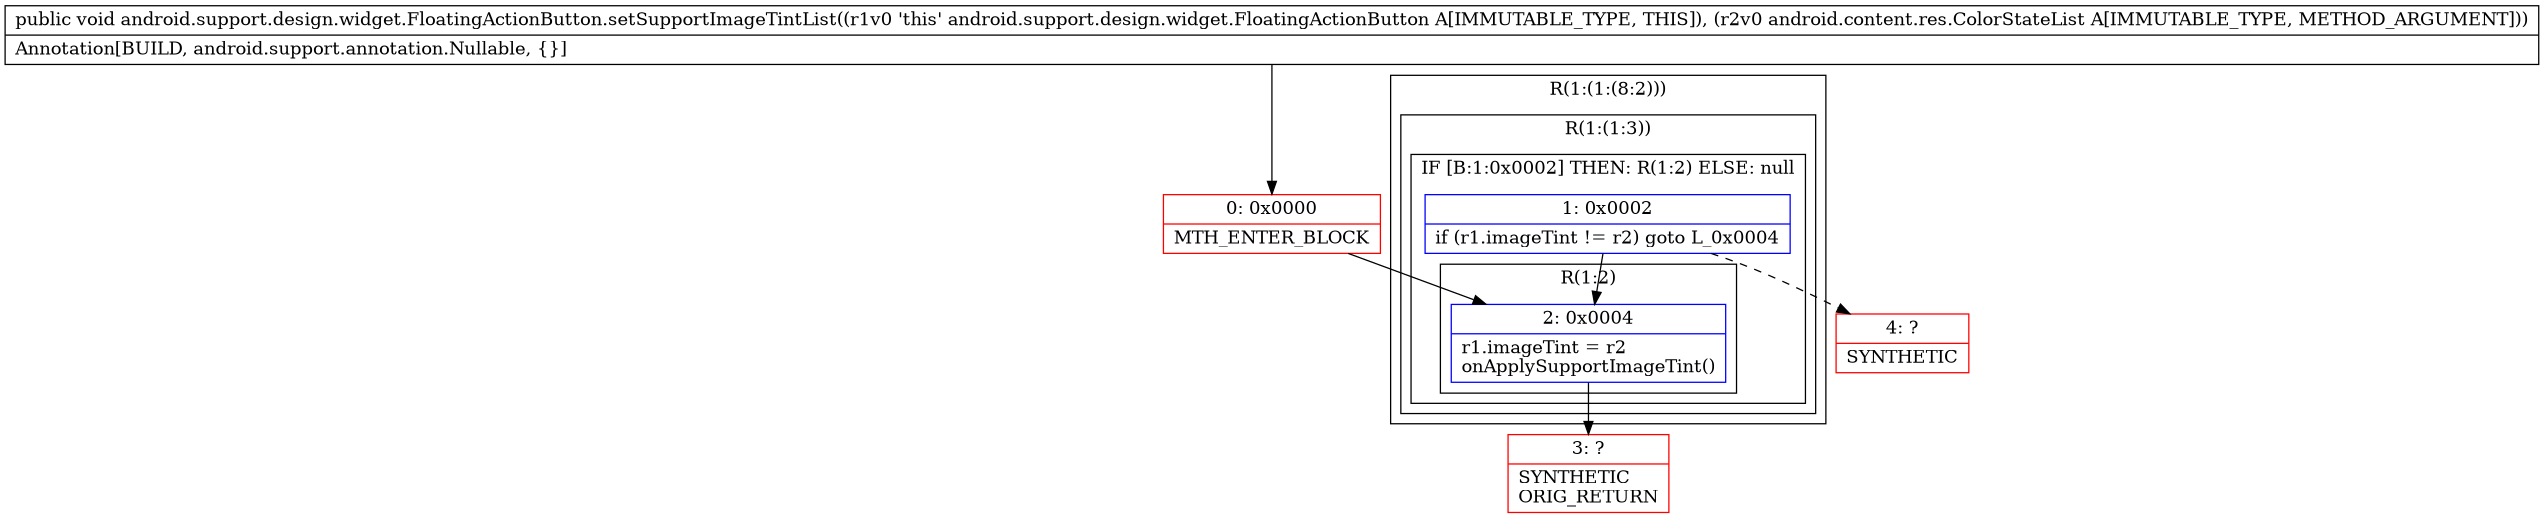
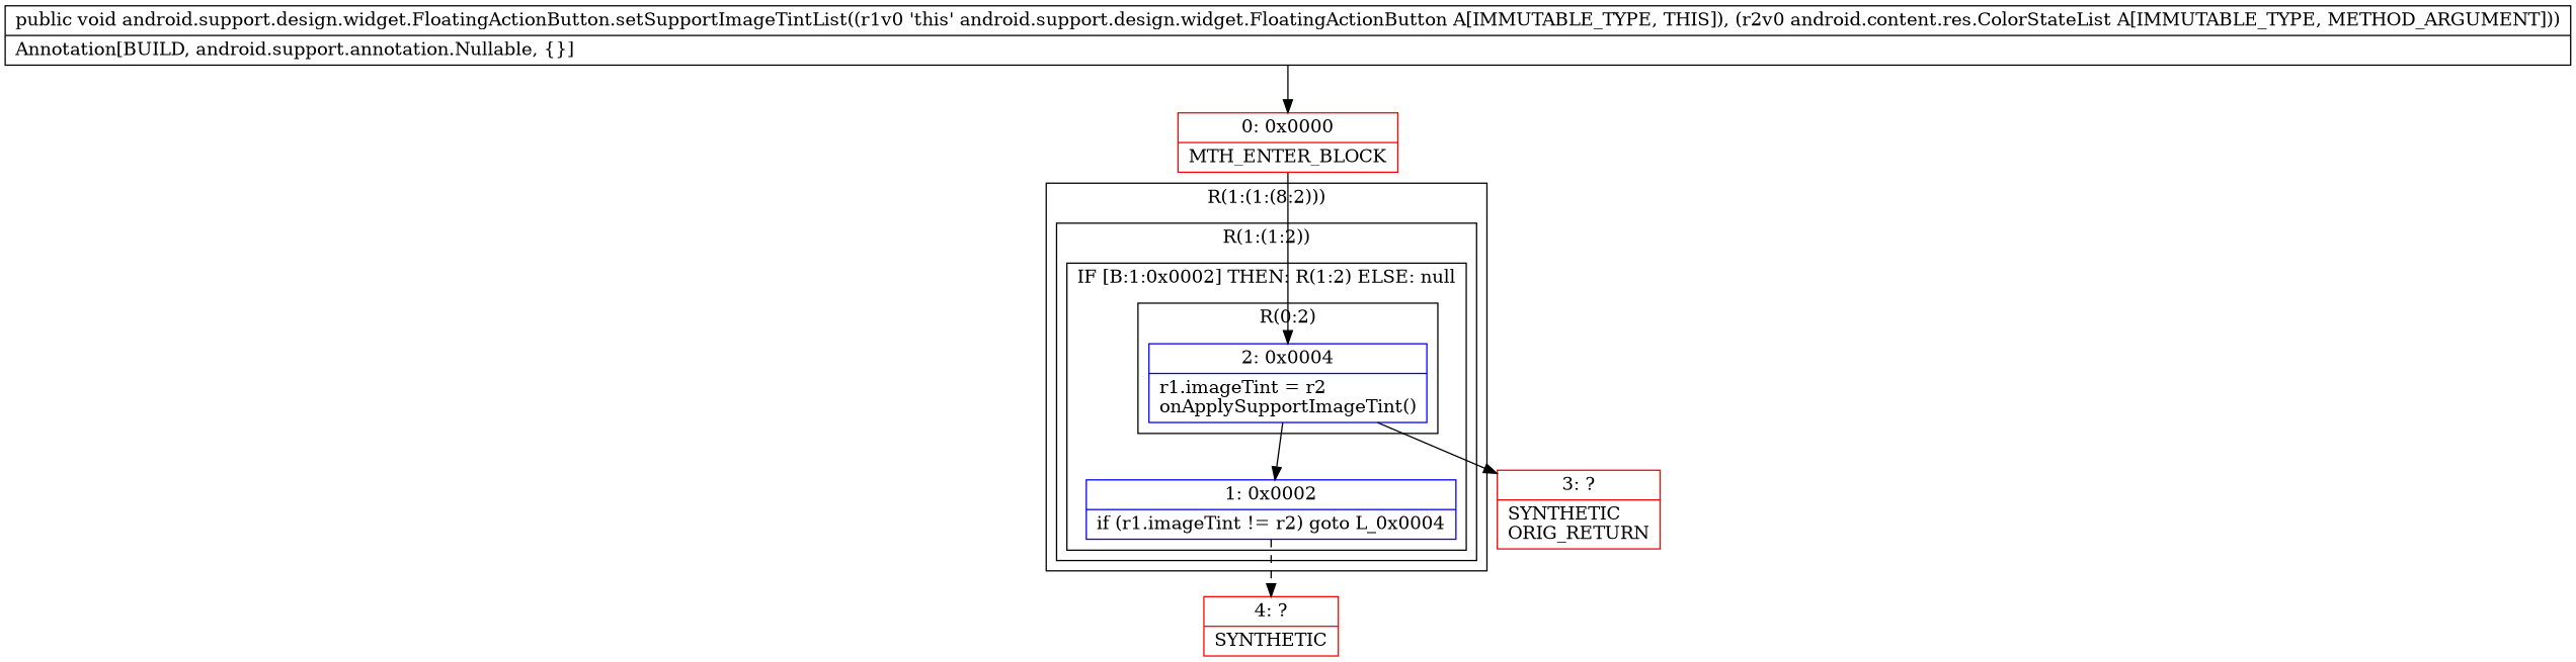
  digraph {
    node [color=red shape=record]
    n1 [color=blue label="{2\:\ 0x0004|r1.imageTint = r2\lonApplySupportImageTint()\l}"]
    n2 [color=blue label="{1\:\ 0x0002|if (r1.imageTint != r2) goto L_0x0004\l}"]
    n3 [label="{3\:\ ?|SYNTHETIC\lORIG_RETURN\l}"]
    n4 [label="{4\:\ ?|SYNTHETIC\l}"]
    n5 [label="{0\:\ 0x0000|MTH_ENTER_BLOCK\l}"]
    n6 [label="{public void android.support.design.widget.FloatingActionButton.setSupportImageTintList((r1v0 'this' android.support.design.widget.FloatingActionButton A[IMMUTABLE_TYPE, THIS]), (r2v0 android.content.res.ColorStateList A[IMMUTABLE_TYPE, METHOD_ARGUMENT]))  | Annotation[BUILD, android.support.annotation.Nullable, \{\}]\l}" color=""]
    subgraph cluster_1 {
      label="R(1:(1:(8:2)))"
      subgraph cluster_2 {
-       label="R(1:(1:3))"
+       label="R(1:(1:2))"
        subgraph cluster_3 {
          label="IF [B:1:0x0002] THEN: R(1:2) ELSE: null"
          n2
          subgraph cluster_4 {
-           label="R(1:2)"
+           label="R(0:2)"
            n1
          }
        }
      }
    }
    n1 -> n3
-   n2 -> n1
+   n1 -> n2
    n2 -> n4 [style=dashed]
    n5 -> n1
    n6 -> n5
  }
